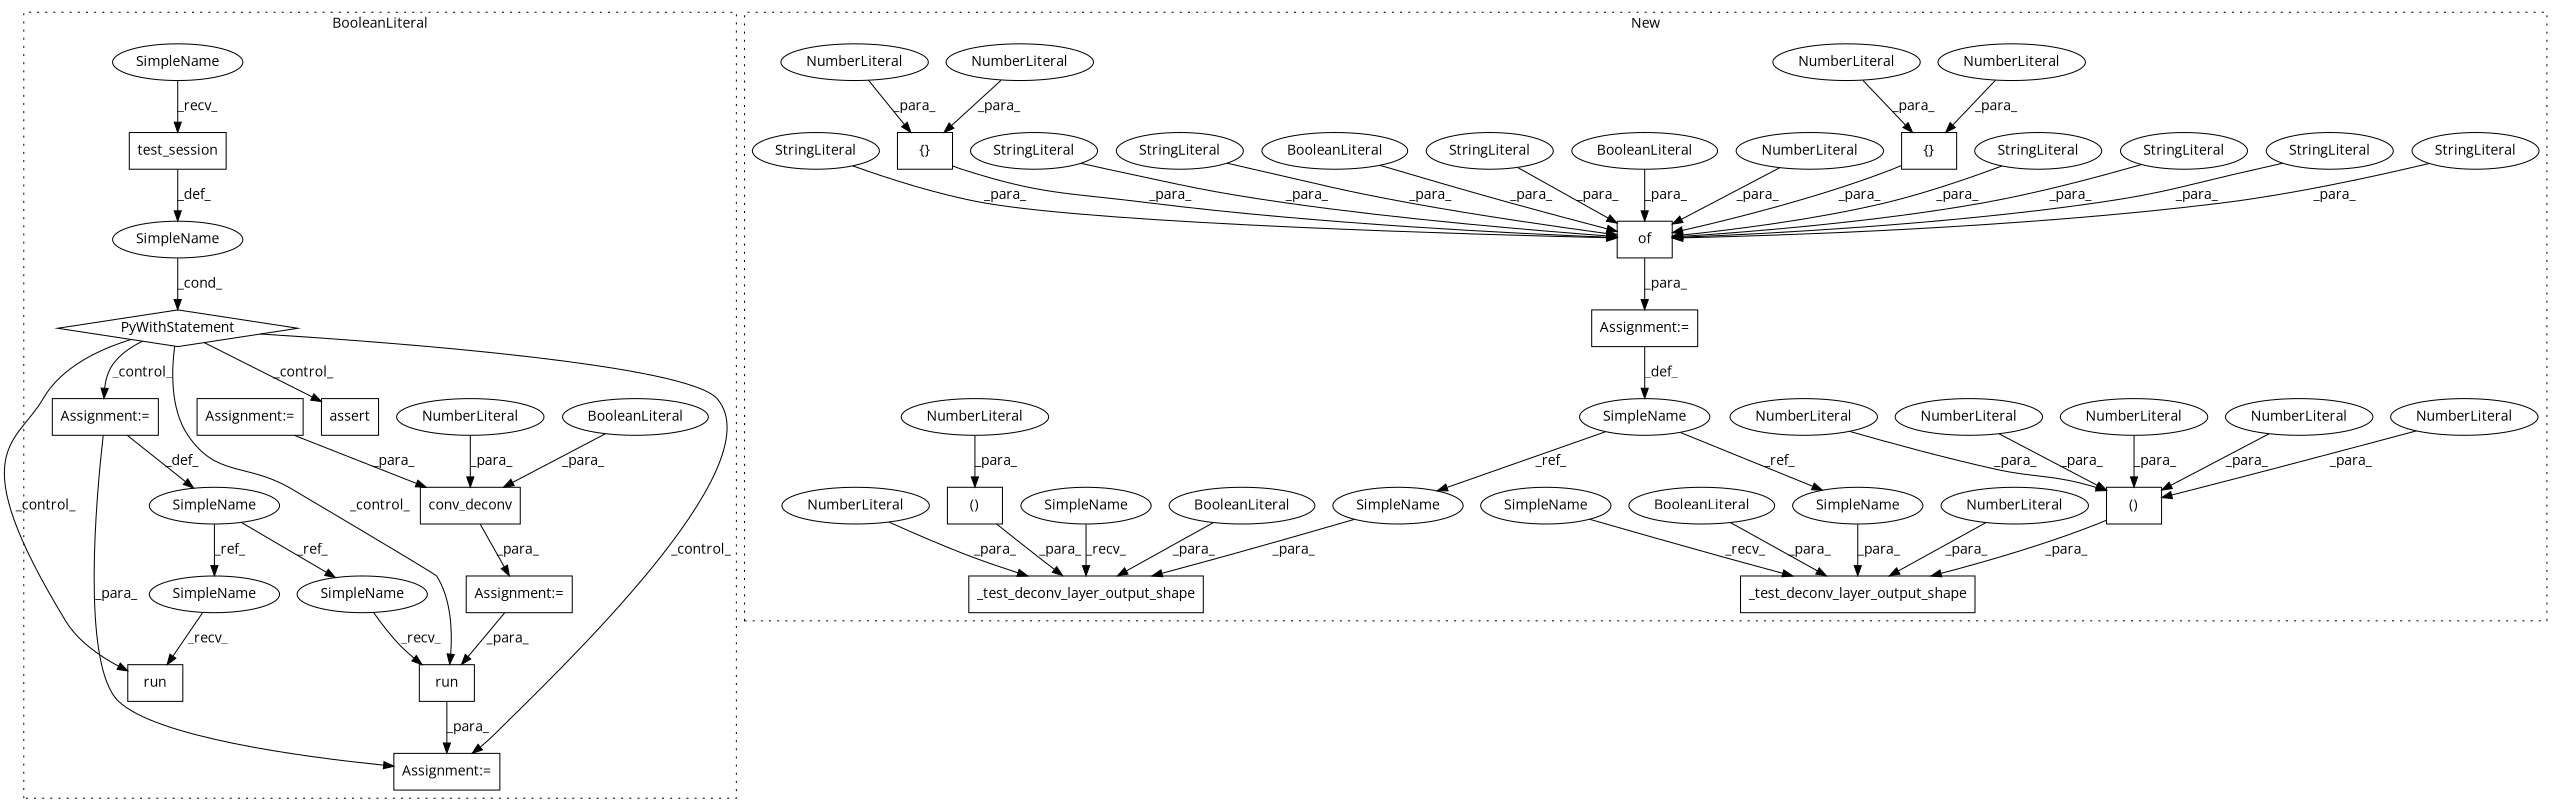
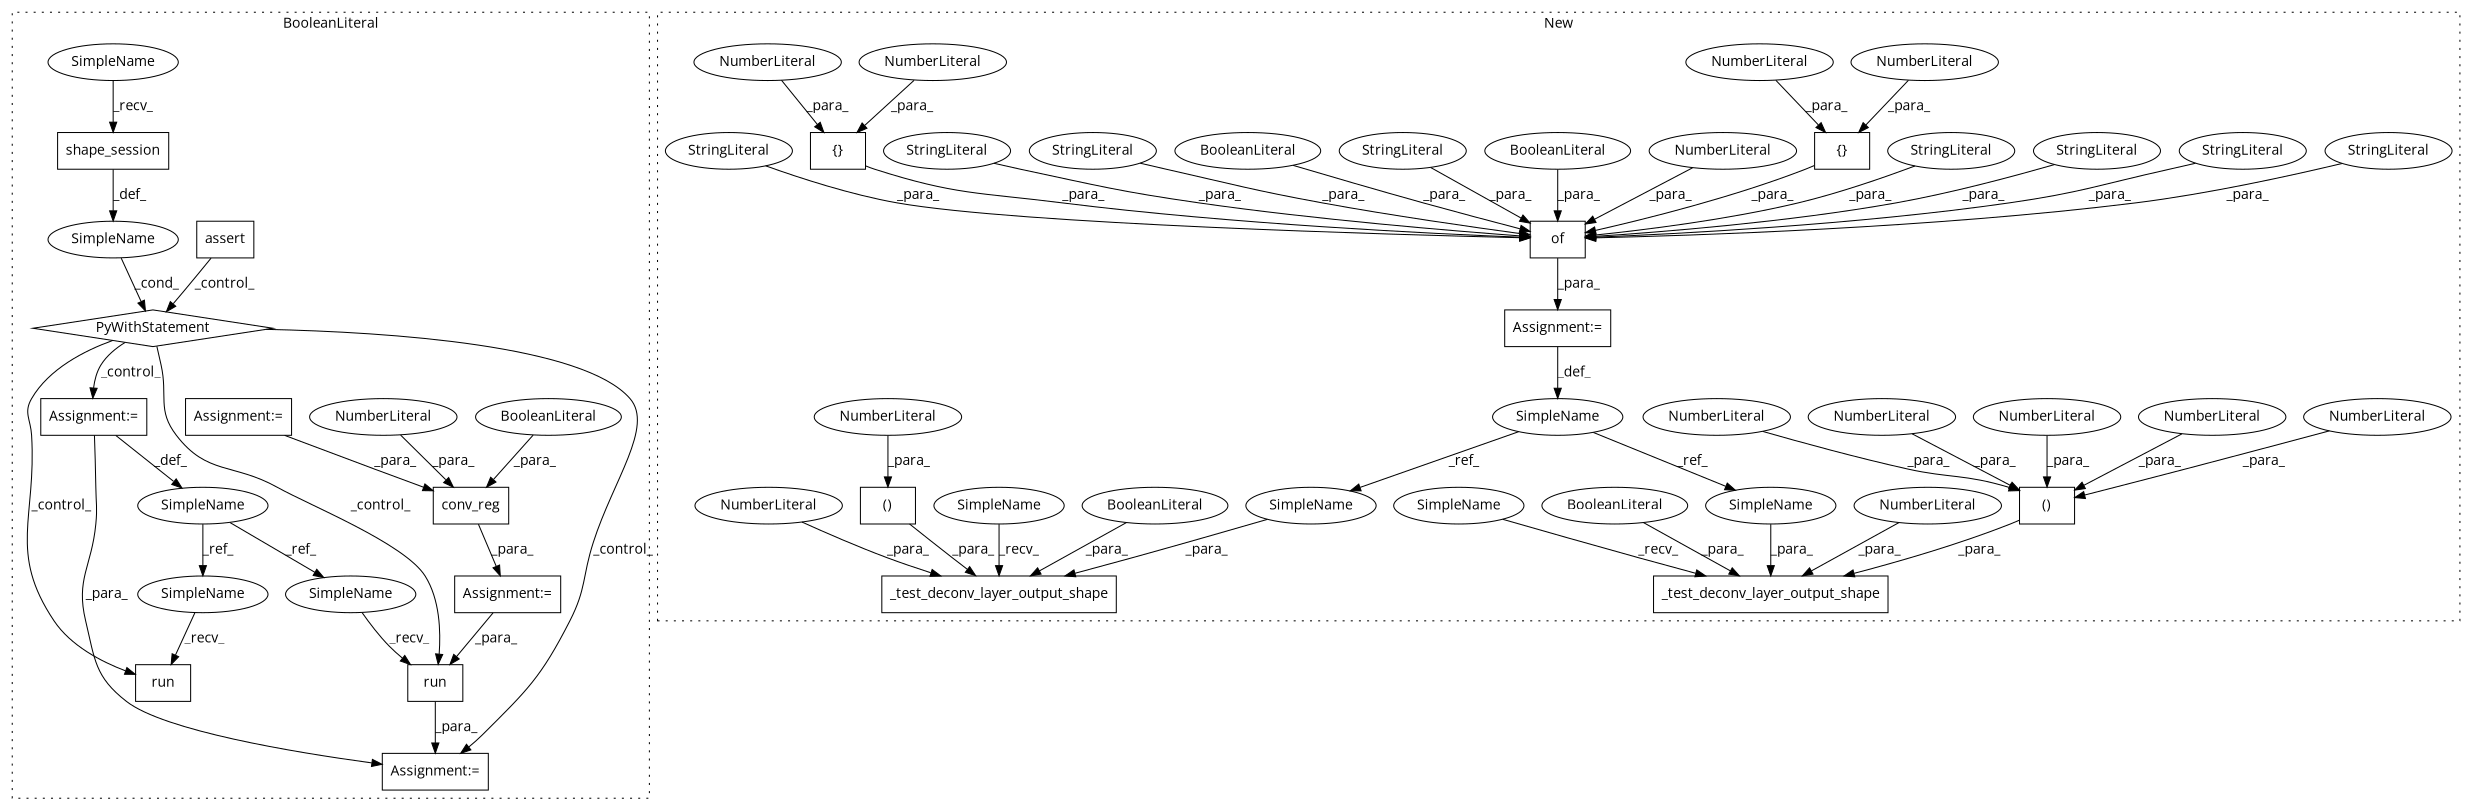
  digraph {
    fontname="Open Sans"
    node [a=34 fontname="Open Sans" l=4 s=7162 shape=ellipse]
    edge [fontname="Open Sans"]
    n1 [a=32 l="4,1" label=run s="7179,7224" shape=box]
    n2 [a=7 label="Assignment:=" shape=box]
    n3 [a=32 l="4,1" label=run s="7245,7261" shape=box]
    n4 [a=104 l="10,2" label=PyWithStatement s="7119,7148" shape=diamond]
    n5 [a=42 label=SimpleName]
    n6 [a=42 label=SimpleName l="" s=""]
-   n7 [a=32 l=14 label=test_session s=7134 shape=box]
+   n7 [a=32 l=14 label=shape_session s=7134 shape=box]
    n8 [a=7 l=1 label="Assignment:=" s=7068 shape=box]
    n9 [a=7 l=1 label="Assignment:=" s=6927 shape=box]
    n10 [a=7 l=1 label="Assignment:=" s=7239 shape=box]
    n11 [a=32 l="22,1" label=assert s="7275,7372" shape=box]
-   n12 [a=32 l="9,1" label=conv_deconv s="7069,7091" shape=box]
+   n12 [a=32 l="9,1" label=conv_reg s="7069,7091" shape=box]
    n13 [a=9 label=BooleanLiteral s=7083]
    n14 [l=3 label=NumberLiteral s=7088]
    n15 [a=42 label=SimpleName s=7129]
    n16 [a=42 label=SimpleName s=7174]
    n17 [a=42 label=SimpleName s=7240]
    n18 [a=32 l="3,1" label=of s="7010,7190" shape=box]
    n19 [a=45 l=13 label=StringLiteral s=7032]
    n20 [a=45 l=15 label=StringLiteral s=7013]
    n21 [a=45 l=11 label=StringLiteral s=7122]
    n22 [a=45 l=7 label=StringLiteral s=7134]
    n23 [a=4 l="1,1" label="{}" s="7081,7087" shape=box]
    n24 [l=1 label=NumberLiteral s=7082]
    n25 [l=1 label=NumberLiteral s=7086]
    n26 [l=2 label=NumberLiteral s=7029]
    n27 [a=9 label=BooleanLiteral s=7117]
    n28 [a=45 l=9 label=StringLiteral s=7107]
    n29 [a=9 l=5 label=BooleanLiteral s=7101]
    n30 [a=45 l=11 label=StringLiteral s=7089]
    n31 [a=45 l=15 label=StringLiteral s=7142]
    n32 [a=7 l=1 label="Assignment:=" s=7005 shape=box]
    n33 [a=4 l="1,1" label="{}" s="7055,7061" shape=box]
    n34 [l=1 label=NumberLiteral s=7056]
    n35 [l=1 label=NumberLiteral s=7060]
    n36 [a=45 l=8 label=StringLiteral s=7063]
    n37 [a=32 l="32,1" label=_test_deconv_layer_output_shape s="7202,7324" shape=box]
    n38 [a=106 l=61 label="()" s=7253 shape=box]
    n39 [l=2 label=NumberLiteral s=7282]
    n40 [l=2 label=NumberLiteral s=7312]
    n41 [l=2 label=NumberLiteral s=7297]
    n42 [l=1 label=NumberLiteral s=7253]
    n43 [l=1 label=NumberLiteral s=7234]
    n44 [a=32 l="32,1" label=_test_deconv_layer_output_shape s="7336,7459" shape=box]
    n45 [a=106 l=61 label="()" s=7387 shape=box]
    n46 [l=2 label=NumberLiteral s=7267]
    n47 [l=3 label=NumberLiteral s=7456]
    n48 [a=9 l=5 label=BooleanLiteral s=7450]
    n49 [a=9 label=BooleanLiteral s=7316]
    n50 [a=42 l=11 label=SimpleName s=6994]
    n51 [l=2 label=NumberLiteral s=7416]
    n52 [a=42 label=SimpleName s=7197]
    n53 [a=42 label=SimpleName s=7331]
    n54 [a=42 l=11 label=SimpleName s=7236]
    n55 [a=42 l=11 label=SimpleName s=7370]
    subgraph cluster_1 {
      label=BooleanLiteral
      style=dotted
      n1
      n2
      n3
      n4
      n5
      n6
      n7
      n8
      n9
      n10
      n11
      n12
      n13
      n14
      n15
      n16
      n17
    }
    subgraph cluster_2 {
      label=New
      style=dotted
      n18
      n19
      n20
      n21
      n22
      n23
      n24
      n25
      n26
      n27
      n28
      n29
      n30
      n31
      n32
      n33
      n34
      n35
      n36
      n37
      n38
      n39
      n40
      n41
      n42
      n43
      n44
      n45
      n46
      n47
      n48
      n49
      n50
      n51
      n52
      n53
      n54
      n55
    }
    n2 -> n5 [label=_def_]
    n2 -> n10 [label=_para_]
    n3 -> n10 [label=_para_]
    n4 -> n1 [label=_control_]
    n4 -> n2 [label=_control_]
    n4 -> n3 [label=_control_]
    n4 -> n10 [label=_control_]
-   n4 -> n11 [label=_control_]
+   n11 -> n4 [label=_control_]
    n5 -> n16 [label=_ref_]
    n5 -> n17 [label=_ref_]
    n6 -> n4 [label=_cond_]
    n7 -> n6 [label=_def_]
    n8 -> n3 [label=_para_]
    n9 -> n12 [label=_para_]
    n12 -> n8 [label=_para_]
    n13 -> n12 [label=_para_]
    n14 -> n12 [label=_para_]
    n15 -> n7 [label=_recv_]
    n16 -> n1 [label=_recv_]
    n17 -> n3 [label=_recv_]
    n18 -> n32 [label=_para_]
    n19 -> n18 [label=_para_]
    n20 -> n18 [label=_para_]
    n21 -> n18 [label=_para_]
    n22 -> n18 [label=_para_]
    n23 -> n18 [label=_para_]
    n24 -> n23 [label=_para_]
    n25 -> n23 [label=_para_]
    n26 -> n18 [label=_para_]
    n27 -> n18 [label=_para_]
    n28 -> n18 [label=_para_]
    n29 -> n18 [label=_para_]
    n30 -> n18 [label=_para_]
    n31 -> n18 [label=_para_]
    n32 -> n50 [label=_def_]
    n33 -> n18 [label=_para_]
    n34 -> n33 [label=_para_]
    n35 -> n33 [label=_para_]
    n36 -> n18 [label=_para_]
    n38 -> n37 [label=_para_]
    n39 -> n38 [label=_para_]
    n40 -> n38 [label=_para_]
    n41 -> n38 [label=_para_]
    n42 -> n38 [label=_para_]
    n43 -> n37 [label=_para_]
    n45 -> n44 [label=_para_]
    n46 -> n38 [label=_para_]
    n47 -> n44 [label=_para_]
    n48 -> n44 [label=_para_]
    n49 -> n37 [label=_para_]
    n50 -> n54 [label=_ref_]
    n50 -> n55 [label=_ref_]
    n51 -> n45 [label=_para_]
    n52 -> n37 [label=_recv_]
    n53 -> n44 [label=_recv_]
    n54 -> n37 [label=_para_]
    n55 -> n44 [label=_para_]
  }
